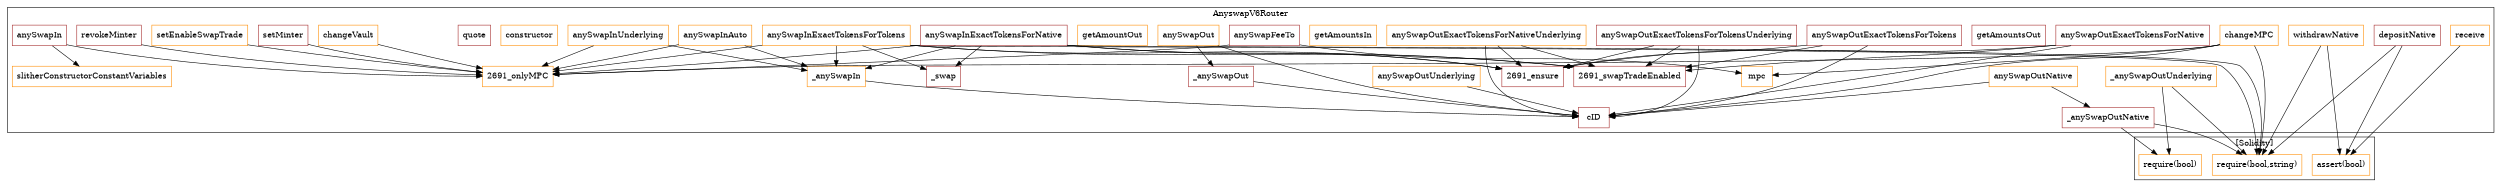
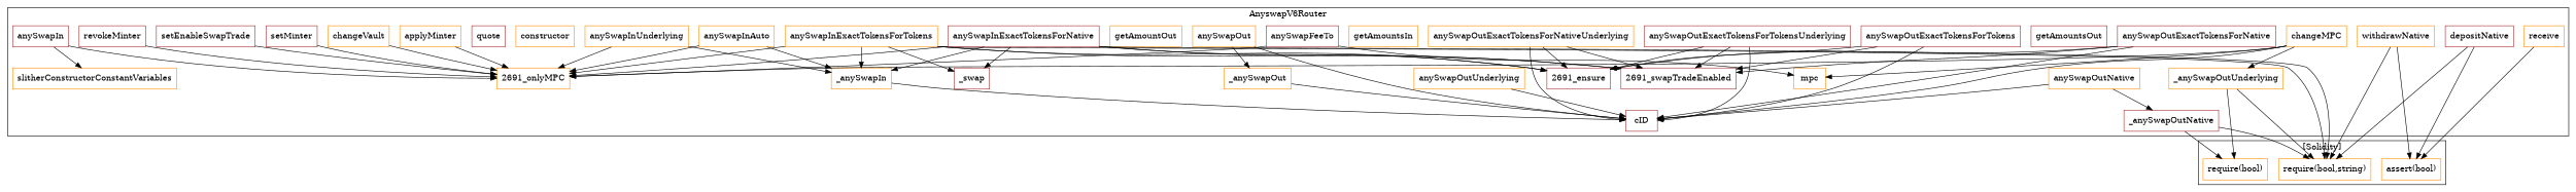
  strict digraph {
    rankdir=TB
    node [color=darkorange shape=box]
    n1 [label=mpc]
    n2 [label=anySwapOutUnderlying]
    n3 [label=_anySwapOutUnderlying]
    n4 [color=brown label=cID]
    n5 [color=brown label=_swap]
    n6 [color=brown label=anySwapFeeTo]
    "2691_onlyMPC"
    n8 [label=anySwapInUnderlying]
    n9 [label=_anySwapIn]
    n10 [label=changeVault]
    n11 [label=withdrawNative]
    n12 [color=brown label=anySwapOutExactTokensForTokens]
    "2691_swapTradeEnabled" [color=brown]
    "2691_ensure" [color=brown]
    n15 [color=brown label=getAmountsOut]
-   n16 [label=setEnableSwapTrade]
+   n16 [color=brown label=setEnableSwapTrade]
    n17 [color=brown label=anySwapOutExactTokensForNative]
    n18 [color=brown label=revokeMinter]
    n19 [label=getAmountsIn]
    n20 [label=anySwapInAuto]
    n21 [color=brown label=anySwapOutExactTokensForTokensUnderlying]
    n22 [label=getAmountOut]
    n23 [label=receive]
    n24 [label=slitherConstructorConstantVariables]
    n25 [color=brown label=depositNative]
    n26 [label=anySwapOutExactTokensForNativeUnderlying]
    n27 [color=brown label=_anySwapOutNative]
    n28 [label=anySwapOutNative]
    n29 [label=anySwapOut]
-   n30 [color=brown label=_anySwapOut]
+   n30 [label=_anySwapOut]
    n31 [label=constructor]
    n32 [color=brown label=quote]
    n33 [label=anySwapInExactTokensForTokens]
    n34 [color=brown label=anySwapIn]
    n35 [color=brown label=anySwapInExactTokensForNative]
    n36 [color=brown label=setMinter]
+   n37 [label=applyMinter]
    n38 [label=changeMPC]
    "assert(bool)"
    "require(bool,string)"
    "require(bool)"
    subgraph cluster_1 {
      label=AnyswapV6Router
      n1
      n2
      n3
      n4
      n5
      n6
      "2691_onlyMPC"
      n8
      n9
      n10
      n11
      n12
      "2691_swapTradeEnabled"
      "2691_ensure"
      n15
      n16
      n17
      n18
      n19
      n20
      n21
      n22
      n23
      n24
      n25
      n26
      n27
      n28
      n29
      n30
      n31
      n32
      n33
      n34
      n35
      n36
+     n37
      n38
    }
    subgraph cluster_2 {
      label="[Solidity]"
      "assert(bool)"
      "require(bool,string)"
      "require(bool)"
    }
    n2 -> n4
    n3 -> "require(bool,string)"
    n3 -> "require(bool)"
    n6 -> n1
    n6 -> "2691_onlyMPC"
    n8 -> "2691_onlyMPC"
    n8 -> n9
    n9 -> n4
    n10 -> "2691_onlyMPC"
    n11 -> "assert(bool)"
    n11 -> "require(bool,string)"
    n12 -> n4
    n12 -> "2691_swapTradeEnabled"
    n12 -> "2691_ensure"
    n16 -> "2691_onlyMPC"
    n17 -> n4
    n17 -> "2691_swapTradeEnabled"
    n17 -> "2691_ensure"
    n18 -> "2691_onlyMPC"
    n20 -> "2691_onlyMPC"
    n20 -> n9
    n21 -> n4
    n21 -> "2691_swapTradeEnabled"
    n21 -> "2691_ensure"
    n23 -> "assert(bool)"
    n25 -> "assert(bool)"
    n25 -> "require(bool,string)"
    n26 -> n4
    n26 -> "2691_swapTradeEnabled"
    n26 -> "2691_ensure"
    n27 -> "require(bool,string)"
    n27 -> "require(bool)"
    n28 -> n4
    n28 -> n27
    n29 -> n4
    n29 -> n30
    n30 -> n4
    n33 -> n5
    n33 -> "2691_onlyMPC"
    n33 -> n9
    n33 -> "2691_swapTradeEnabled"
    n33 -> "2691_ensure"
    n33 -> "require(bool,string)"
    n34 -> "2691_onlyMPC"
    n34 -> n24
    n35 -> n5
    n35 -> "2691_onlyMPC"
    n35 -> n9
    n35 -> "2691_swapTradeEnabled"
    n35 -> "2691_ensure"
    n35 -> "require(bool,string)"
    n36 -> "2691_onlyMPC"
+   n37 -> "2691_onlyMPC"
    n38 -> n1
    n38 -> n4
    n38 -> "2691_onlyMPC"
-   n38 -> "require(bool,string)"
+   n38 -> n3
  }
